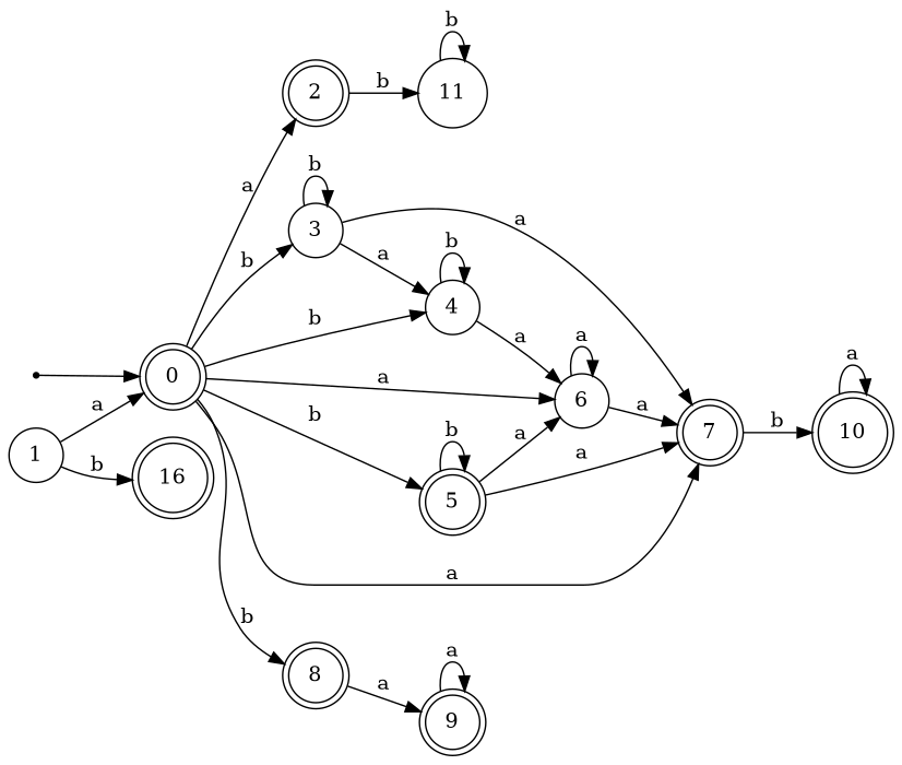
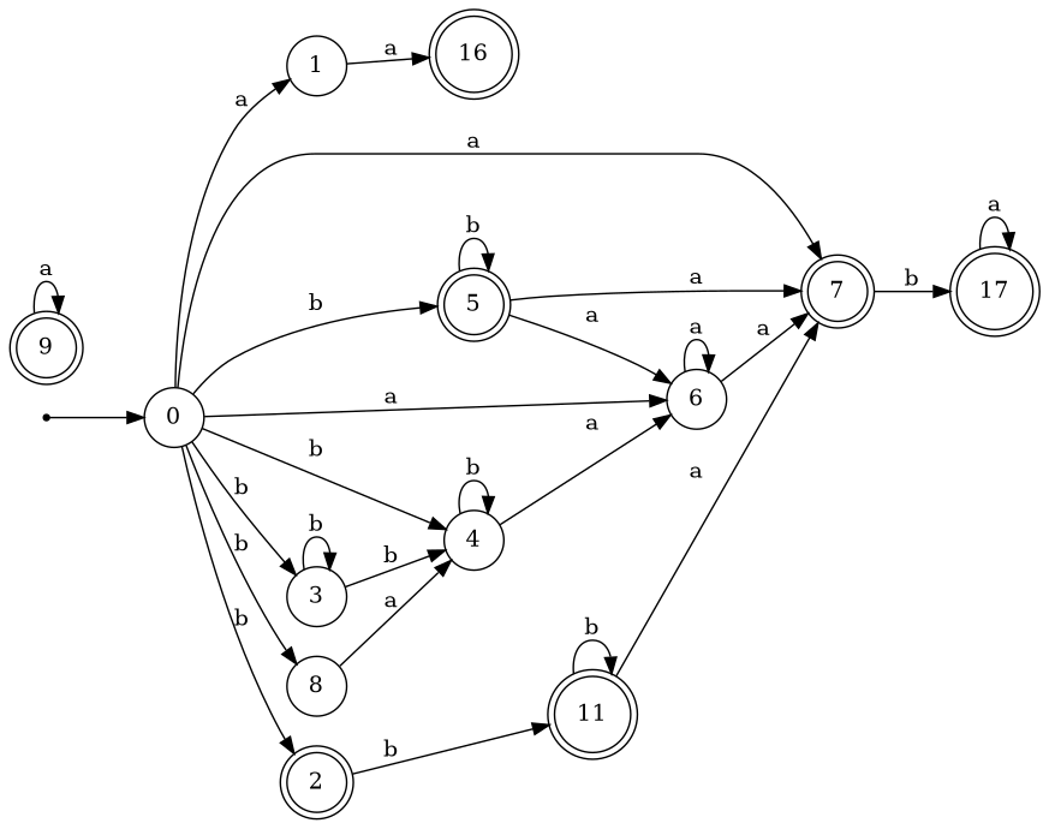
  digraph {
    rankdir=LR
    node [shape=doublecircle]
    dummy0 [shape=point]
-   0
+   0 [shape=circle]
    1 [shape=circle]
    2
    3 [shape=circle]
    4 [shape=circle]
    5
    6 [shape=circle]
    7
-   8
+   8 [shape=circle]
    n11 [label=16]
-   11 [shape=circle]
-   10
+   11
+   10 [label=17]
    9
    dummy0 -> 0
-   1 -> 0 [label=a]
-   0 -> 2 [label=a]
+   0 -> 1 [label=a]
+   0 -> 2 [label=b]
    0 -> 3 [label=b]
    0 -> 4 [label=b]
    0 -> 5 [label=b]
    0 -> 6 [label=a]
    0 -> 7 [label=a]
    0 -> 8 [label=b]
-   1 -> n11 [label=b]
+   1 -> n11 [label=a]
    2 -> 11 [label=b]
    3 -> 3 [label=b]
-   3 -> 4 [label=a]
-   3 -> 7 [label=a]
+   3 -> 4 [label=b]
+   11 -> 7 [label=a]
    4 -> 4 [label=b]
    4 -> 6 [label=a]
    5 -> 5 [label=b]
    5 -> 6 [label=a]
    5 -> 7 [label=a]
    6 -> 6 [label=a]
    6 -> 7 [label=a]
    7 -> 10 [label=b]
-   8 -> 9 [label=a]
+   8 -> 4 [label=a]
    11 -> 11 [label=b]
    10 -> 10 [label=a]
    9 -> 9 [label=a]
  }
